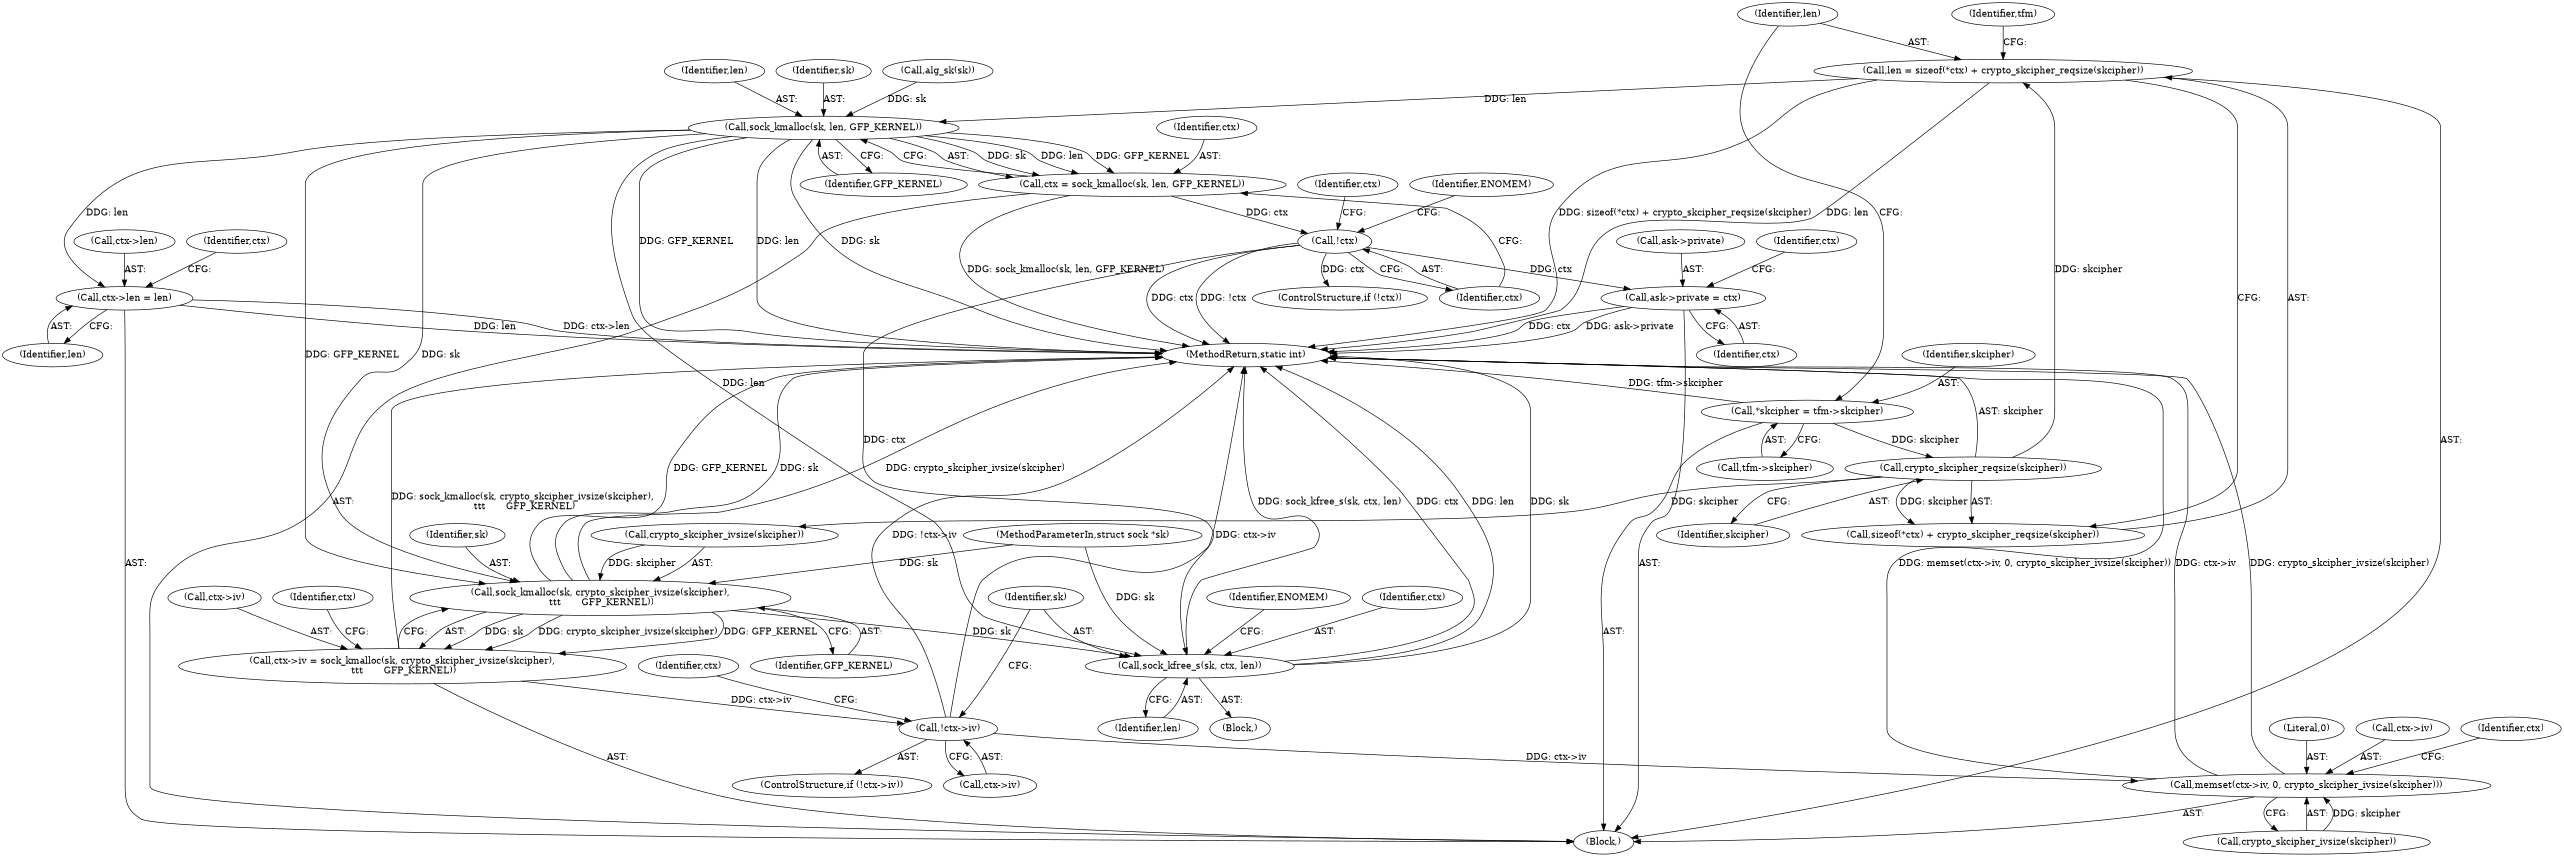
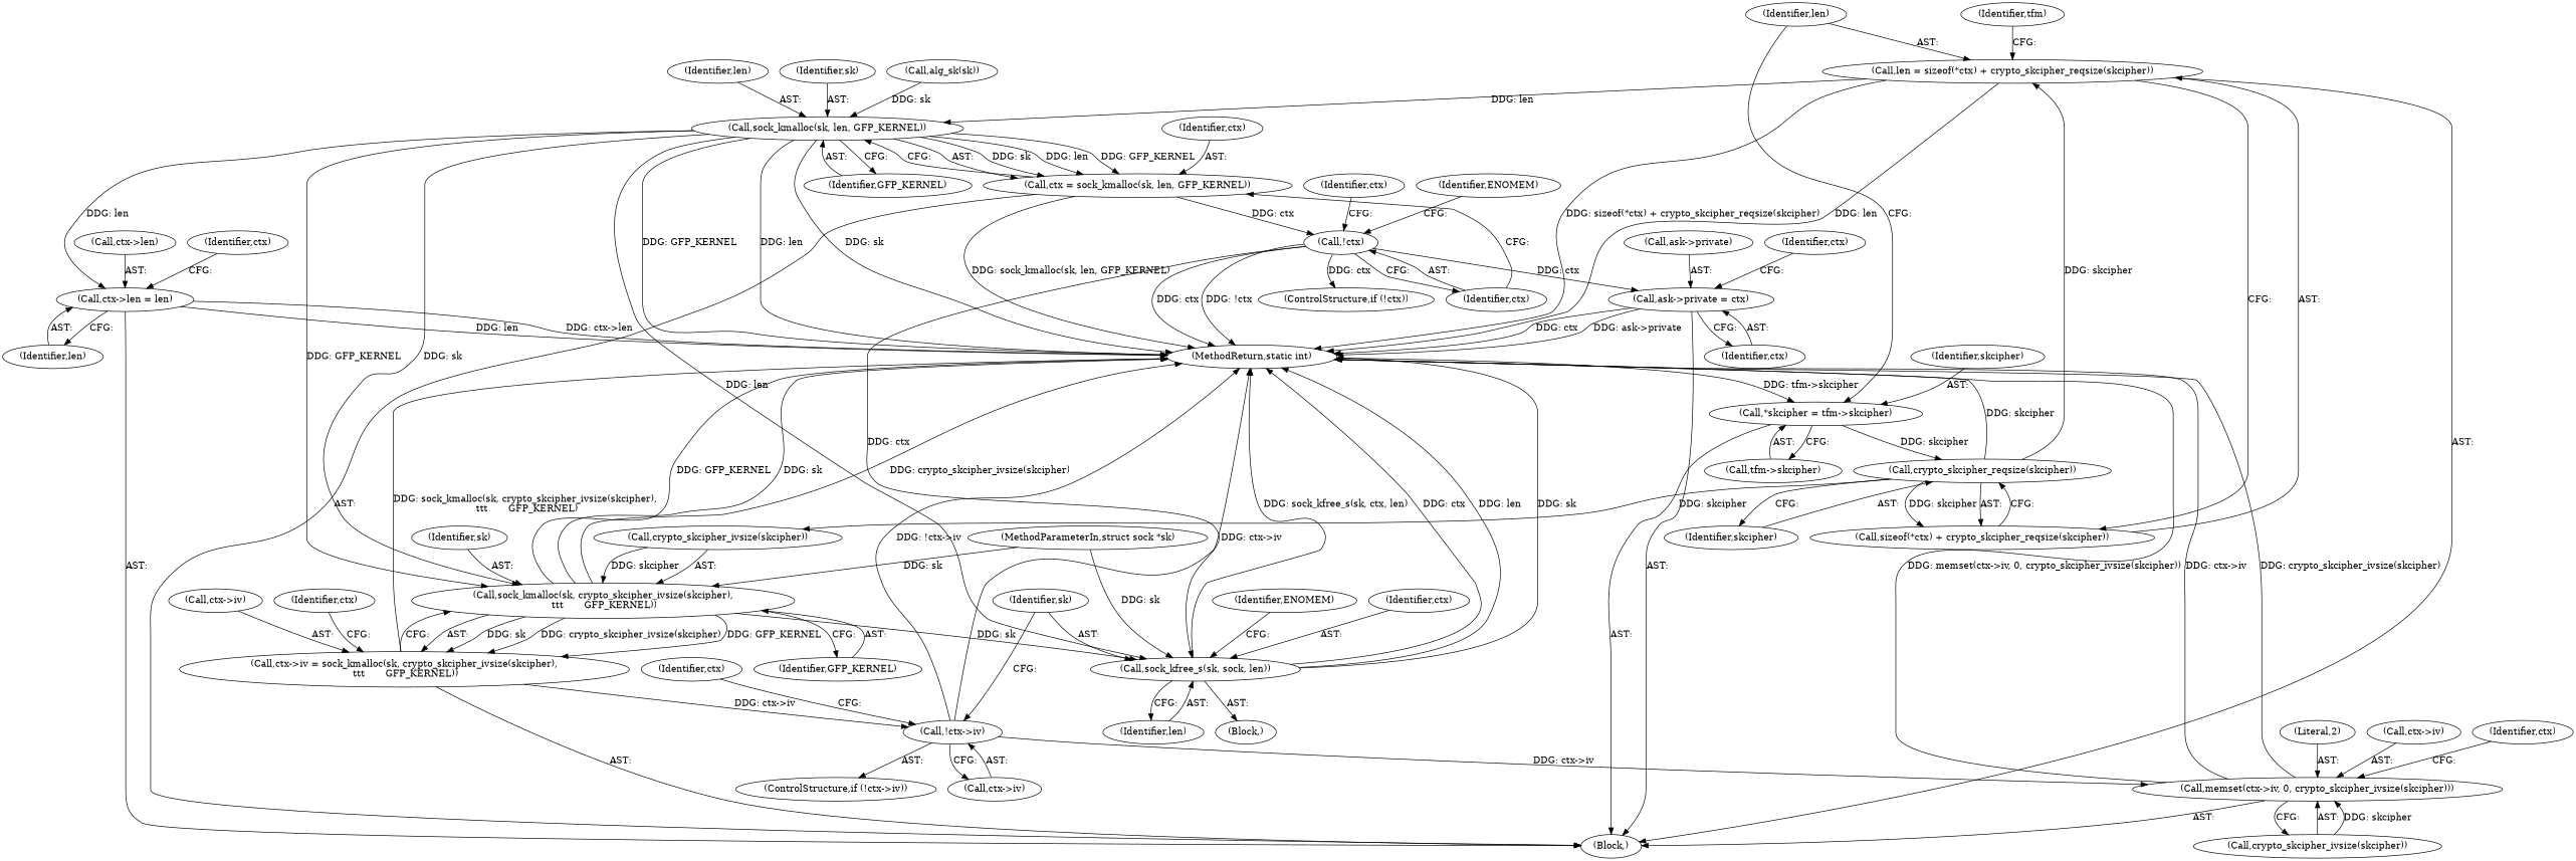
  digraph {
    n1 [label="(Call,len = sizeof(*ctx) + crypto_skcipher_reqsize(skcipher))"]
    n2 [label="(Call,sock_kmalloc(sk, len, GFP_KERNEL))"]
    n3 [label="(Call,sizeof(*ctx) + crypto_skcipher_reqsize(skcipher))"]
    n4 [label="(Block,)"]
    n5 [label="(MethodReturn,static int)"]
    n6 [label="(Call,ctx = sock_kmalloc(sk, len, GFP_KERNEL))"]
-   n7 [label="(Call,sock_kfree_s(sk, ctx, len))"]
+   n7 [label="(Call,sock_kfree_s(sk, sock, len))"]
    n8 [label="(Call,sock_kmalloc(sk, crypto_skcipher_ivsize(skcipher),\n \t\t\t       GFP_KERNEL))"]
    n9 [label="(Call,ctx->len = len)"]
    n10 [label="(Identifier,GFP_KERNEL)"]
    n11 [label="(Call,crypto_skcipher_reqsize(skcipher))"]
    n12 [label="(Identifier,skcipher)"]
    n13 [label="(Call,crypto_skcipher_ivsize(skcipher))"]
    n14 [label="(Call,*skcipher = tfm->skcipher)"]
    n15 [label="(Call,tfm->skcipher)"]
    n16 [label="(Call,!ctx)"]
    n17 [label="(Identifier,len)"]
    n18 [label="(Block,)"]
    n19 [label="(Call,ctx->iv = sock_kmalloc(sk, crypto_skcipher_ivsize(skcipher),\n \t\t\t       GFP_KERNEL))"]
    n20 [label="(Identifier,GFP_KERNEL)"]
    n21 [label="(Identifier,len)"]
    n22 [label="(Call,ask->private = ctx)"]
    n23 [label="(ControlStructure,if (!ctx))"]
    n24 [label="(Identifier,ctx)"]
    n25 [label="(Identifier,ctx)"]
    n26 [label="(Call,!ctx->iv)"]
    n27 [label="(Call,memset(ctx->iv, 0, crypto_skcipher_ivsize(skcipher)))"]
    n28 [label="(Call,ctx->iv)"]
    n29 [label="(ControlStructure,if (!ctx->iv))"]
    n30 [label="(Call,crypto_skcipher_ivsize(skcipher))"]
    n31 [label="(Call,ctx->iv)"]
    n32 [label="(Identifier,ctx)"]
    n33 [label="(Identifier,len)"]
    n34 [label="(MethodParameterIn,struct sock *sk)"]
    n35 [label="(Identifier,ctx)"]
    n36 [label="(Call,ctx->len)"]
    n37 [label="(Identifier,sk)"]
    n38 [label="(Identifier,len)"]
-   n39 [label="(Literal,0)"]
+   n39 [label="(Literal,2)"]
    n40 [label="(Identifier,ENOMEM)"]
    n41 [label="(Identifier,ctx)"]
    n42 [label="(Identifier,ctx)"]
    n43 [label="(Identifier,tfm)"]
    n44 [label="(Identifier,ctx)"]
    n45 [label="(Identifier,ENOMEM)"]
    n46 [label="(Identifier,skcipher)"]
    n47 [label="(Identifier,ctx)"]
    n48 [label="(Call,ask->private)"]
    n49 [label="(Identifier,ctx)"]
    n50 [label="(Identifier,sk)"]
    n51 [label="(Call,alg_sk(sk))"]
    n52 [label="(Identifier,sk)"]
    n53 [label="(Call,ctx->iv)"]
    n54 [label="(Identifier,ctx)"]
    n1 -> n2 [label="DDG: len"]
    n1 -> n3 [label="CFG: "]
    n1 -> n4 [label="AST: "]
    n1 -> n5 [label="DDG: sizeof(*ctx) + crypto_skcipher_reqsize(skcipher)"]
    n1 -> n5 [label="DDG: len"]
    n2 -> n5 [label="DDG: GFP_KERNEL"]
    n2 -> n5 [label="DDG: len"]
    n2 -> n5 [label="DDG: sk"]
    n2 -> n6 [label="AST: "]
    n2 -> n6 [label="DDG: sk"]
    n2 -> n6 [label="DDG: len"]
    n2 -> n6 [label="DDG: GFP_KERNEL"]
    n2 -> n7 [label="DDG: len"]
    n2 -> n8 [label="DDG: sk"]
    n2 -> n8 [label="DDG: GFP_KERNEL"]
    n2 -> n9 [label="DDG: len"]
    n2 -> n10 [label="CFG: "]
    n3 -> n1 [label="AST: "]
+   n3 -> n11 [label="CFG: "]
    n6 -> n2 [label="CFG: "]
    n6 -> n4 [label="AST: "]
    n6 -> n5 [label="DDG: sock_kmalloc(sk, len, GFP_KERNEL)"]
    n6 -> n16 [label="DDG: ctx"]
    n7 -> n5 [label="DDG: sock_kfree_s(sk, ctx, len)"]
    n7 -> n5 [label="DDG: ctx"]
    n7 -> n5 [label="DDG: len"]
    n7 -> n5 [label="DDG: sk"]
    n7 -> n17 [label="CFG: "]
    n7 -> n18 [label="AST: "]
    n8 -> n5 [label="DDG: GFP_KERNEL"]
    n8 -> n5 [label="DDG: sk"]
    n8 -> n5 [label="DDG: crypto_skcipher_ivsize(skcipher)"]
    n8 -> n7 [label="DDG: sk"]
    n8 -> n19 [label="AST: "]
    n8 -> n19 [label="DDG: sk"]
    n8 -> n19 [label="DDG: crypto_skcipher_ivsize(skcipher)"]
    n8 -> n19 [label="DDG: GFP_KERNEL"]
    n8 -> n20 [label="CFG: "]
    n9 -> n4 [label="AST: "]
    n9 -> n5 [label="DDG: len"]
    n9 -> n5 [label="DDG: ctx->len"]
    n9 -> n21 [label="CFG: "]
    n10 -> n2 [label="AST: "]
    n11 -> n1 [label="DDG: skcipher"]
    n11 -> n3 [label="AST: "]
    n11 -> n3 [label="DDG: skcipher"]
-   n11 -> n5 [label="AST: skcipher"]
+   n11 -> n5 [label="DDG: skcipher"]
    n11 -> n12 [label="CFG: "]
    n11 -> n13 [label="DDG: skcipher"]
    n12 -> n11 [label="AST: "]
    n13 -> n8 [label="AST: "]
    n13 -> n8 [label="DDG: skcipher"]
    n14 -> n4 [label="AST: "]
-   n14 -> n5 [label="DDG: tfm->skcipher"]
+   n5 -> n14 [label="DDG: tfm->skcipher"]
    n14 -> n11 [label="DDG: skcipher"]
    n14 -> n15 [label="CFG: "]
    n15 -> n14 [label="AST: "]
    n16 -> n5 [label="DDG: !ctx"]
    n16 -> n5 [label="DDG: ctx"]
    n16 -> n7 [label="DDG: ctx"]
    n16 -> n22 [label="DDG: ctx"]
    n16 -> n23 [label="DDG: ctx"]
    n16 -> n24 [label="CFG: "]
    n17 -> n7 [label="AST: "]
    n19 -> n4 [label="AST: "]
    n19 -> n5 [label="DDG: sock_kmalloc(sk, crypto_skcipher_ivsize(skcipher),\n \t\t\t       GFP_KERNEL)"]
    n19 -> n8 [label="CFG: "]
    n19 -> n26 [label="DDG: ctx->iv"]
    n20 -> n8 [label="AST: "]
    n21 -> n9 [label="AST: "]
    n22 -> n4 [label="AST: "]
    n22 -> n5 [label="DDG: ctx"]
    n22 -> n5 [label="DDG: ask->private"]
    n22 -> n25 [label="CFG: "]
    n24 -> n6 [label="CFG: "]
    n24 -> n16 [label="AST: "]
    n25 -> n22 [label="AST: "]
    n26 -> n5 [label="DDG: !ctx->iv"]
    n26 -> n5 [label="DDG: ctx->iv"]
    n26 -> n27 [label="DDG: ctx->iv"]
    n26 -> n28 [label="CFG: "]
    n26 -> n29 [label="AST: "]
    n27 -> n4 [label="AST: "]
    n27 -> n5 [label="DDG: ctx->iv"]
    n27 -> n5 [label="DDG: crypto_skcipher_ivsize(skcipher)"]
    n27 -> n5 [label="DDG: memset(ctx->iv, 0, crypto_skcipher_ivsize(skcipher))"]
    n27 -> n30 [label="CFG: "]
    n28 -> n26 [label="AST: "]
    n30 -> n27 [label="AST: "]
    n30 -> n27 [label="DDG: skcipher"]
    n31 -> n19 [label="AST: "]
    n32 -> n22 [label="CFG: "]
    n33 -> n2 [label="AST: "]
    n34 -> n7 [label="DDG: sk"]
    n34 -> n8 [label="DDG: sk"]
    n35 -> n16 [label="CFG: "]
    n36 -> n9 [label="AST: "]
    n37 -> n7 [label="AST: "]
    n37 -> n26 [label="CFG: "]
    n38 -> n1 [label="AST: "]
    n38 -> n14 [label="CFG: "]
    n39 -> n27 [label="AST: "]
    n40 -> n7 [label="CFG: "]
    n41 -> n19 [label="CFG: "]
    n42 -> n9 [label="CFG: "]
    n43 -> n1 [label="CFG: "]
    n44 -> n7 [label="AST: "]
    n45 -> n16 [label="CFG: "]
    n46 -> n14 [label="AST: "]
    n47 -> n6 [label="AST: "]
    n48 -> n22 [label="AST: "]
    n49 -> n26 [label="CFG: "]
    n50 -> n2 [label="AST: "]
    n51 -> n2 [label="DDG: sk"]
    n52 -> n8 [label="AST: "]
    n53 -> n27 [label="AST: "]
    n54 -> n27 [label="CFG: "]
  }
